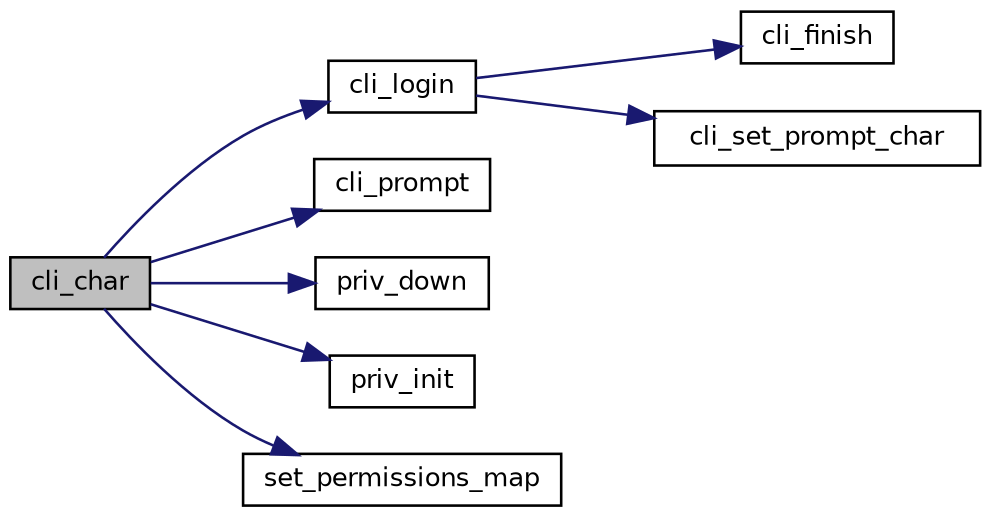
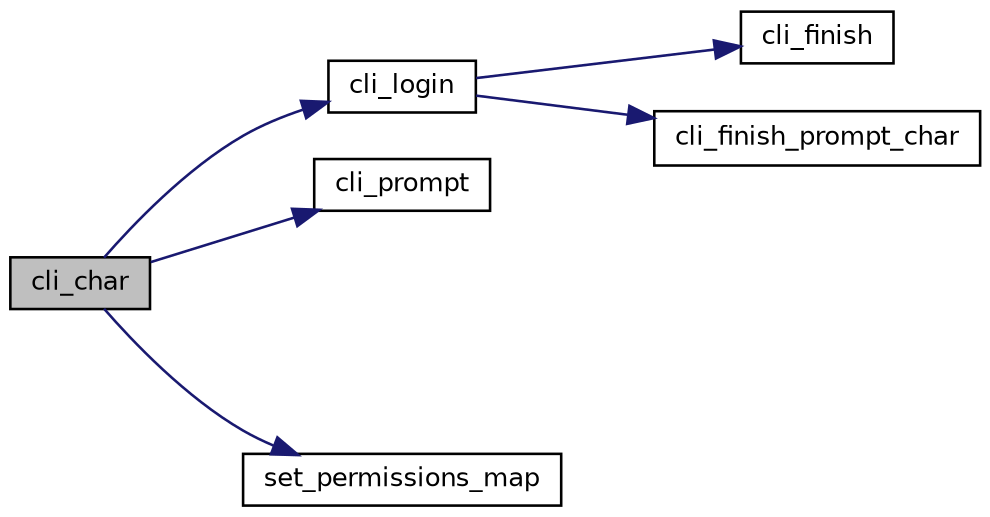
  digraph {
    rankdir=LR
    node [color=black fillcolor=white fontname=Helvetica fontsize=10 shape=record style=filled]
    edge [color=midnightblue fontname=Helvetica fontsize=10 labelfontname=Helvetica labelfontsize=10 style=solid]
    n1 [fillcolor=grey75 fontcolor=black height=0.2 label=cli_char width=0.4]
    n2 [height=0.2 label=cli_login width=0.4]
    n3 [height=0.2 label=cli_prompt width=0.4]
-   n4 [height=0.2 label=priv_down width=0.4]
-   n5 [height=0.2 label=priv_init width=0.4]
    n6 [height=0.2 label=set_permissions_map width=0.4]
    n7 [height=0.2 label=cli_finish width=0.4]
-   n8 [height=0.2 label=cli_set_prompt_char width=0.4]
+   n8 [height=0.2 label=cli_finish_prompt_char width=0.4]
    n1 -> n2
    n1 -> n3
-   n1 -> n4
-   n1 -> n5
    n1 -> n6
    n2 -> n7
    n2 -> n8
  }
